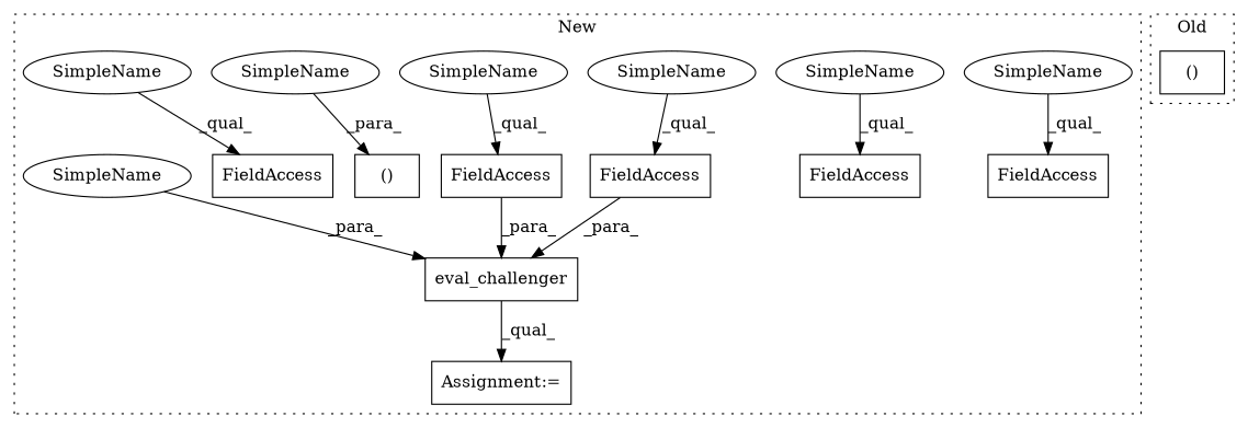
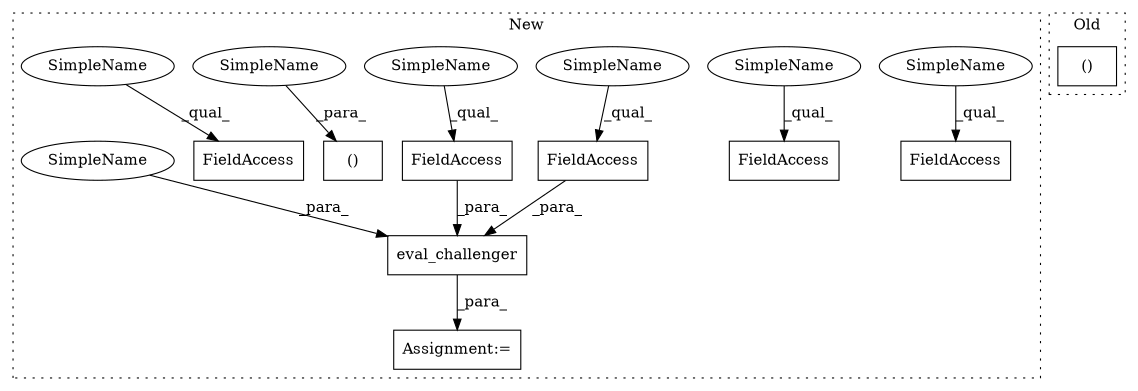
  digraph {
    node [a=42 l=4 s=26879 shape=box]
    n1 [a=32 l="16,1" label=eval_challenger s="26770,26817"]
    n2 [a=22 l=15 label=FieldAccess]
    n3 [a=106 l=28 label="()" s=26652]
    n4 [a=22 l=7 label=FieldAccess s=26810]
    n5 [a=22 l=10 label=FieldAccess s=26799]
    n6 [a=22 l=12 label=FieldAccess s=26895]
    n7 [a=22 l=7 label=FieldAccess s=26908]
    n8 [a=7 l=1 label="Assignment:=" s=26769]
    n9 [label=SimpleName s=26908 shape=ellipse]
    n10 [label=SimpleName s=26895 shape=ellipse]
    n11 [label=SimpleName s=26799 shape=ellipse]
    n12 [label=SimpleName s=26810 shape=ellipse]
    n13 [l=8 label=SimpleName s=26672 shape=ellipse]
    n14 [l=8 label=SimpleName shape=ellipse]
    n15 [l=8 label=SimpleName s=26786 shape=ellipse]
    n16 [a=106 l=20 label="()" s=20551]
    subgraph cluster_1 {
      label=New
      style=dotted
      n1
      n2
      n3
      n4
      n5
      n6
      n7
      n8
      n9
      n10
      n11
      n12
      n13
      n14
      n15
    }
    subgraph cluster_2 {
      label=Old
      style=dotted
      n16
    }
-   n1 -> n8 [label=_qual_]
+   n1 -> n8 [label=_para_]
    n4 -> n1 [label=_para_]
    n5 -> n1 [label=_para_]
    n9 -> n7 [label=_qual_]
    n10 -> n6 [label=_qual_]
    n11 -> n5 [label=_qual_]
    n12 -> n4 [label=_qual_]
    n13 -> n3 [label=_para_]
    n14 -> n2 [label=_qual_]
    n15 -> n1 [label=_para_]
  }
